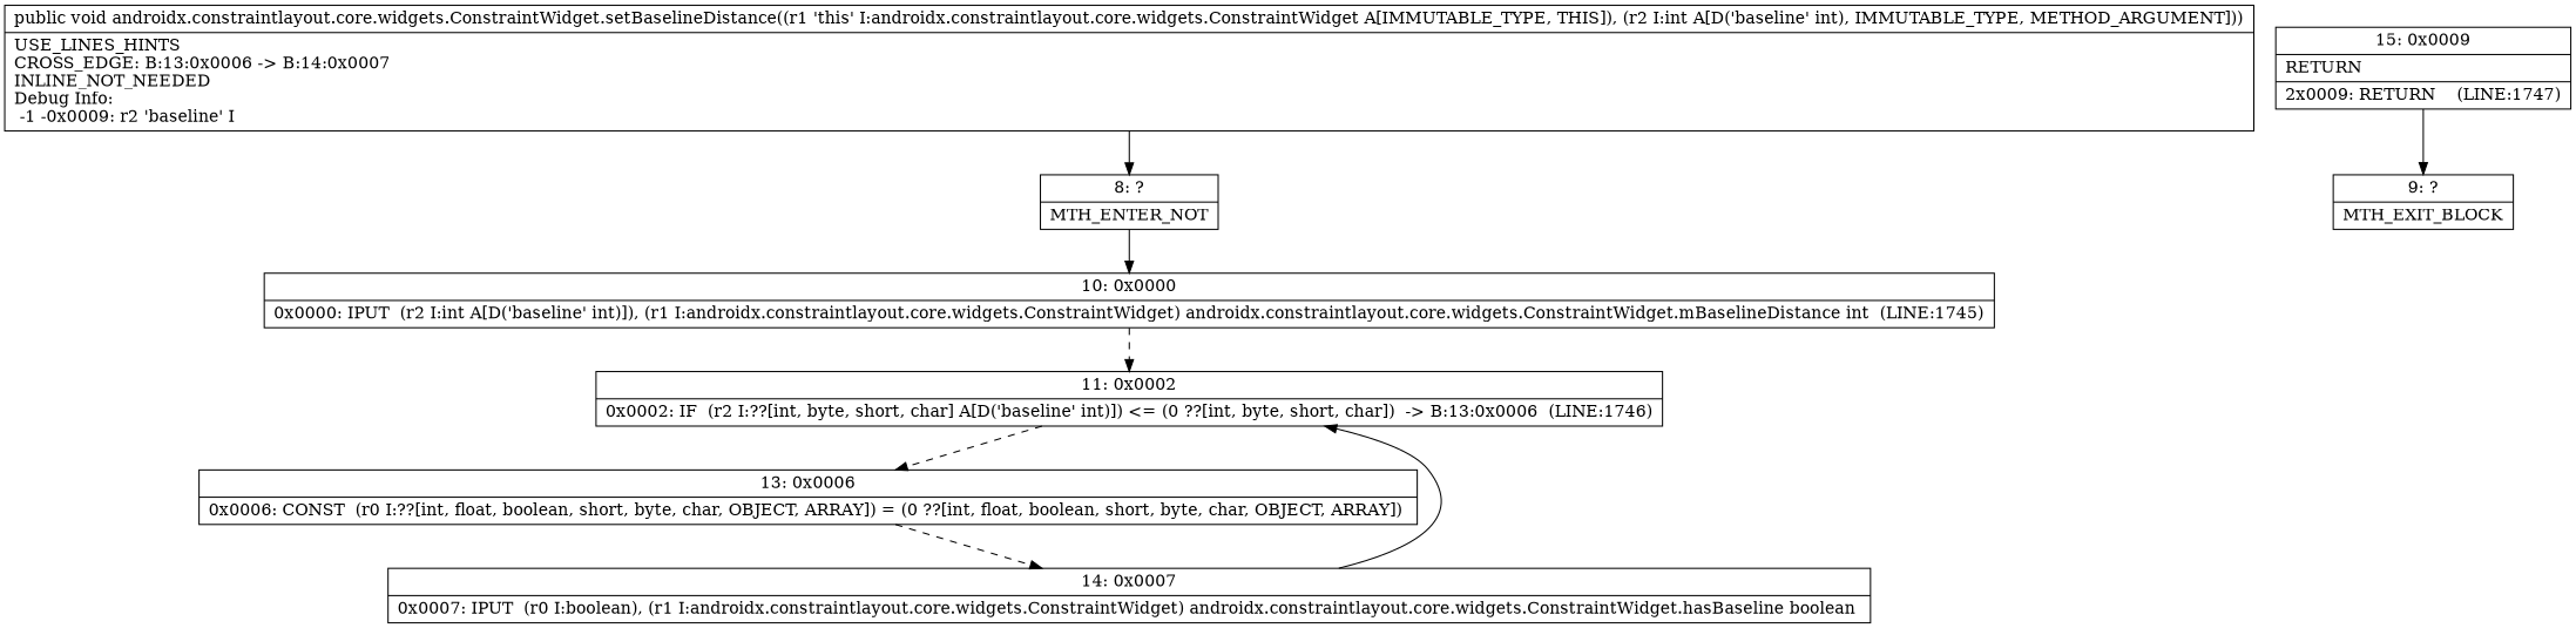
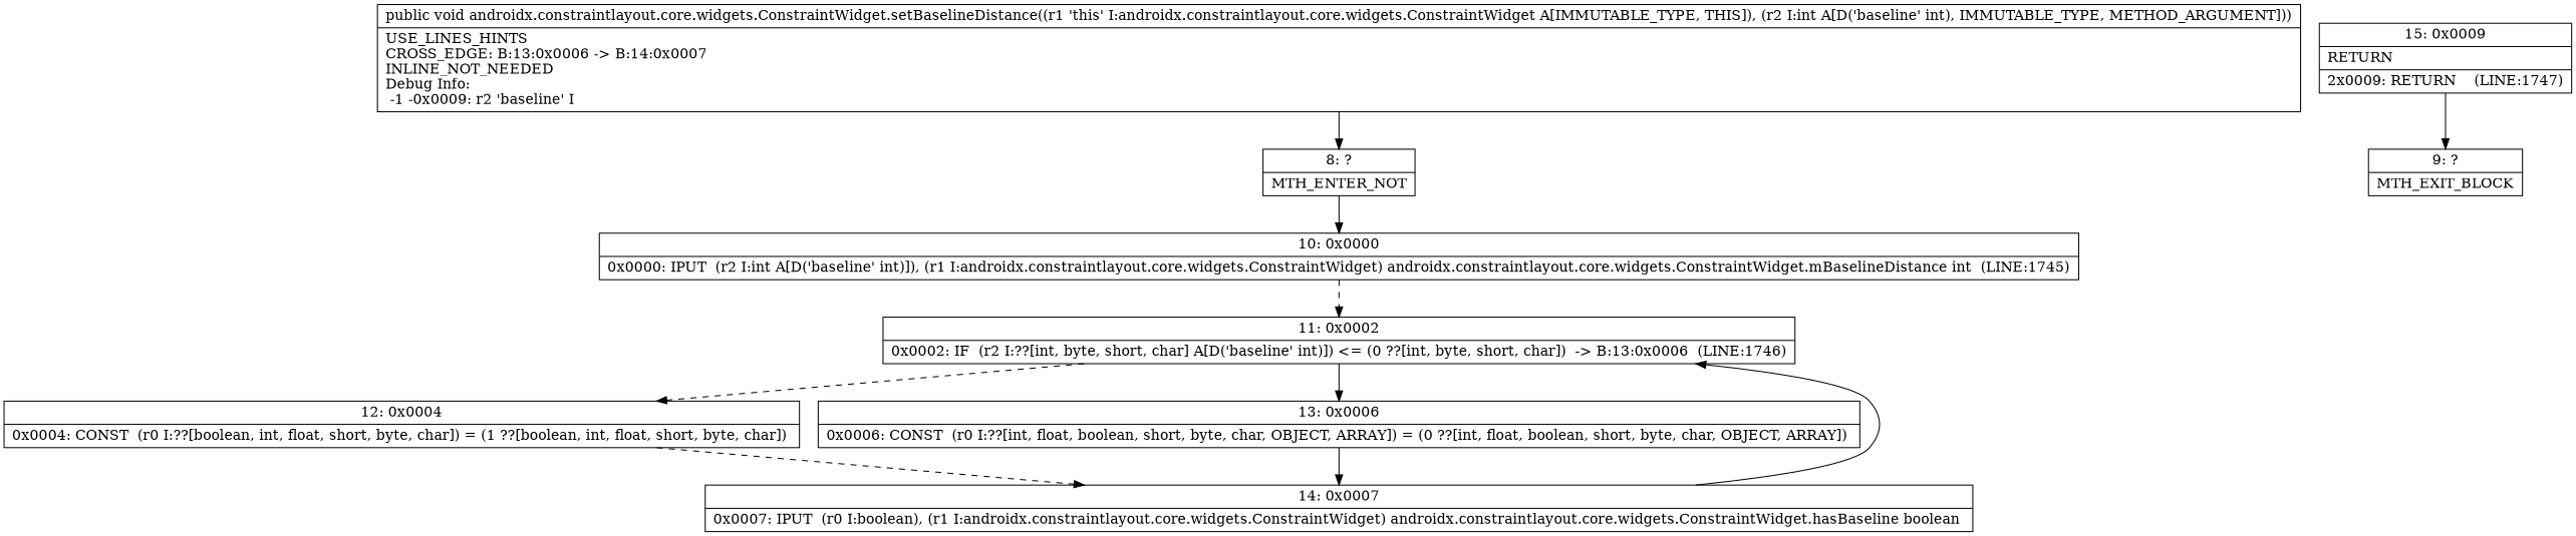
  digraph {
    node [shape=record]
    edge [style=solid]
    n1 [label="{8\:\ ?|MTH_ENTER_NOT\l}"]
    n2 [label="{10\:\ 0x0000|0x0000: IPUT  (r2 I:int A[D('baseline' int)]), (r1 I:androidx.constraintlayout.core.widgets.ConstraintWidget) androidx.constraintlayout.core.widgets.ConstraintWidget.mBaselineDistance int  (LINE:1745)\l}"]
    n3 [label="{11\:\ 0x0002|0x0002: IF  (r2 I:??[int, byte, short, char] A[D('baseline' int)]) \<= (0 ??[int, byte, short, char])  \-\> B:13:0x0006  (LINE:1746)\l}"]
+   n4 [label="{12\:\ 0x0004|0x0004: CONST  (r0 I:??[boolean, int, float, short, byte, char]) = (1 ??[boolean, int, float, short, byte, char]) \l}"]
    n5 [label="{13\:\ 0x0006|0x0006: CONST  (r0 I:??[int, float, boolean, short, byte, char, OBJECT, ARRAY]) = (0 ??[int, float, boolean, short, byte, char, OBJECT, ARRAY]) \l}"]
    n6 [label="{14\:\ 0x0007|0x0007: IPUT  (r0 I:boolean), (r1 I:androidx.constraintlayout.core.widgets.ConstraintWidget) androidx.constraintlayout.core.widgets.ConstraintWidget.hasBaseline boolean \l}"]
    n7 [label="{15\:\ 0x0009|RETURN\l|2x0009: RETURN    (LINE:1747)\l}"]
    n8 [label="{9\:\ ?|MTH_EXIT_BLOCK\l}"]
    n9 [label="{public void androidx.constraintlayout.core.widgets.ConstraintWidget.setBaselineDistance((r1 'this' I:androidx.constraintlayout.core.widgets.ConstraintWidget A[IMMUTABLE_TYPE, THIS]), (r2 I:int A[D('baseline' int), IMMUTABLE_TYPE, METHOD_ARGUMENT]))  | USE_LINES_HINTS\lCROSS_EDGE: B:13:0x0006 \-\> B:14:0x0007\lINLINE_NOT_NEEDED\lDebug Info:\l  \-1 \-0x0009: r2 'baseline' I\l}"]
    n1 -> n2
    n2 -> n3 [style=dashed]
-   n3 -> n5 [style=dashed]
-   n5 -> n6 [style=dashed]
+   n3 -> n4 [style=dashed]
+   n3 -> n5
+   n4 -> n6 [style=dashed]
+   n5 -> n6
    n6 -> n3
    n7 -> n8
    n9 -> n1
  }
